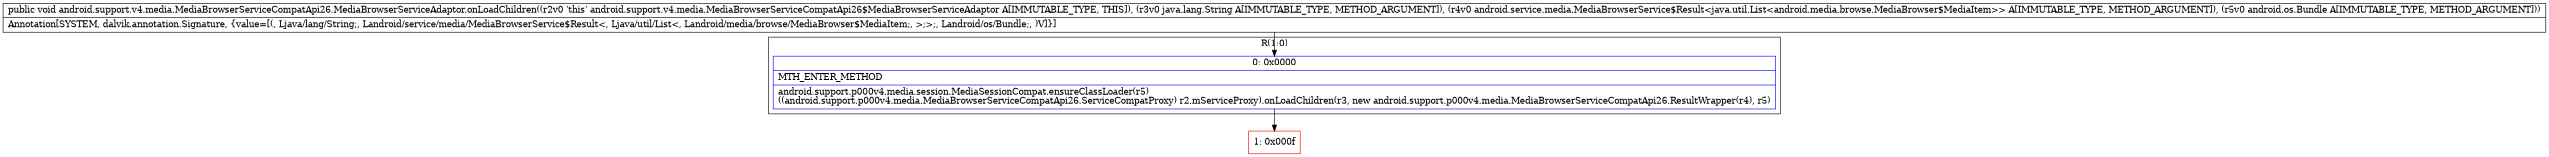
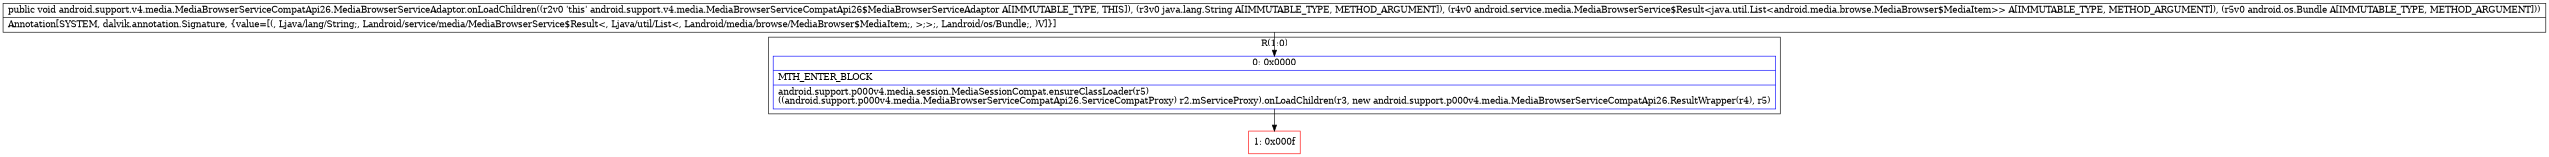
  digraph {
    node [shape=record]
-   n1 [color=blue label="{0\:\ 0x0000|MTH_ENTER_METHOD\l|android.support.p000v4.media.session.MediaSessionCompat.ensureClassLoader(r5)\l((android.support.p000v4.media.MediaBrowserServiceCompatApi26.ServiceCompatProxy) r2.mServiceProxy).onLoadChildren(r3, new android.support.p000v4.media.MediaBrowserServiceCompatApi26.ResultWrapper(r4), r5)\l}"]
+   n1 [color=blue label="{0\:\ 0x0000|MTH_ENTER_BLOCK\l|android.support.p000v4.media.session.MediaSessionCompat.ensureClassLoader(r5)\l((android.support.p000v4.media.MediaBrowserServiceCompatApi26.ServiceCompatProxy) r2.mServiceProxy).onLoadChildren(r3, new android.support.p000v4.media.MediaBrowserServiceCompatApi26.ResultWrapper(r4), r5)\l}"]
    n2 [color=red label="{1\:\ 0x000f}"]
    n3 [label="{public void android.support.v4.media.MediaBrowserServiceCompatApi26.MediaBrowserServiceAdaptor.onLoadChildren((r2v0 'this' android.support.v4.media.MediaBrowserServiceCompatApi26$MediaBrowserServiceAdaptor A[IMMUTABLE_TYPE, THIS]), (r3v0 java.lang.String A[IMMUTABLE_TYPE, METHOD_ARGUMENT]), (r4v0 android.service.media.MediaBrowserService$Result\<java.util.List\<android.media.browse.MediaBrowser$MediaItem\>\> A[IMMUTABLE_TYPE, METHOD_ARGUMENT]), (r5v0 android.os.Bundle A[IMMUTABLE_TYPE, METHOD_ARGUMENT]))  | Annotation[SYSTEM, dalvik.annotation.Signature, \{value=[(, Ljava\/lang\/String;, Landroid\/service\/media\/MediaBrowserService$Result\<, Ljava\/util\/List\<, Landroid\/media\/browse\/MediaBrowser$MediaItem;, \>;\>;, Landroid\/os\/Bundle;, )V]\}]\l}"]
    subgraph cluster_1 {
      label="R(1:0)"
      n1
    }
    n1 -> n2
    n3 -> n1
  }
